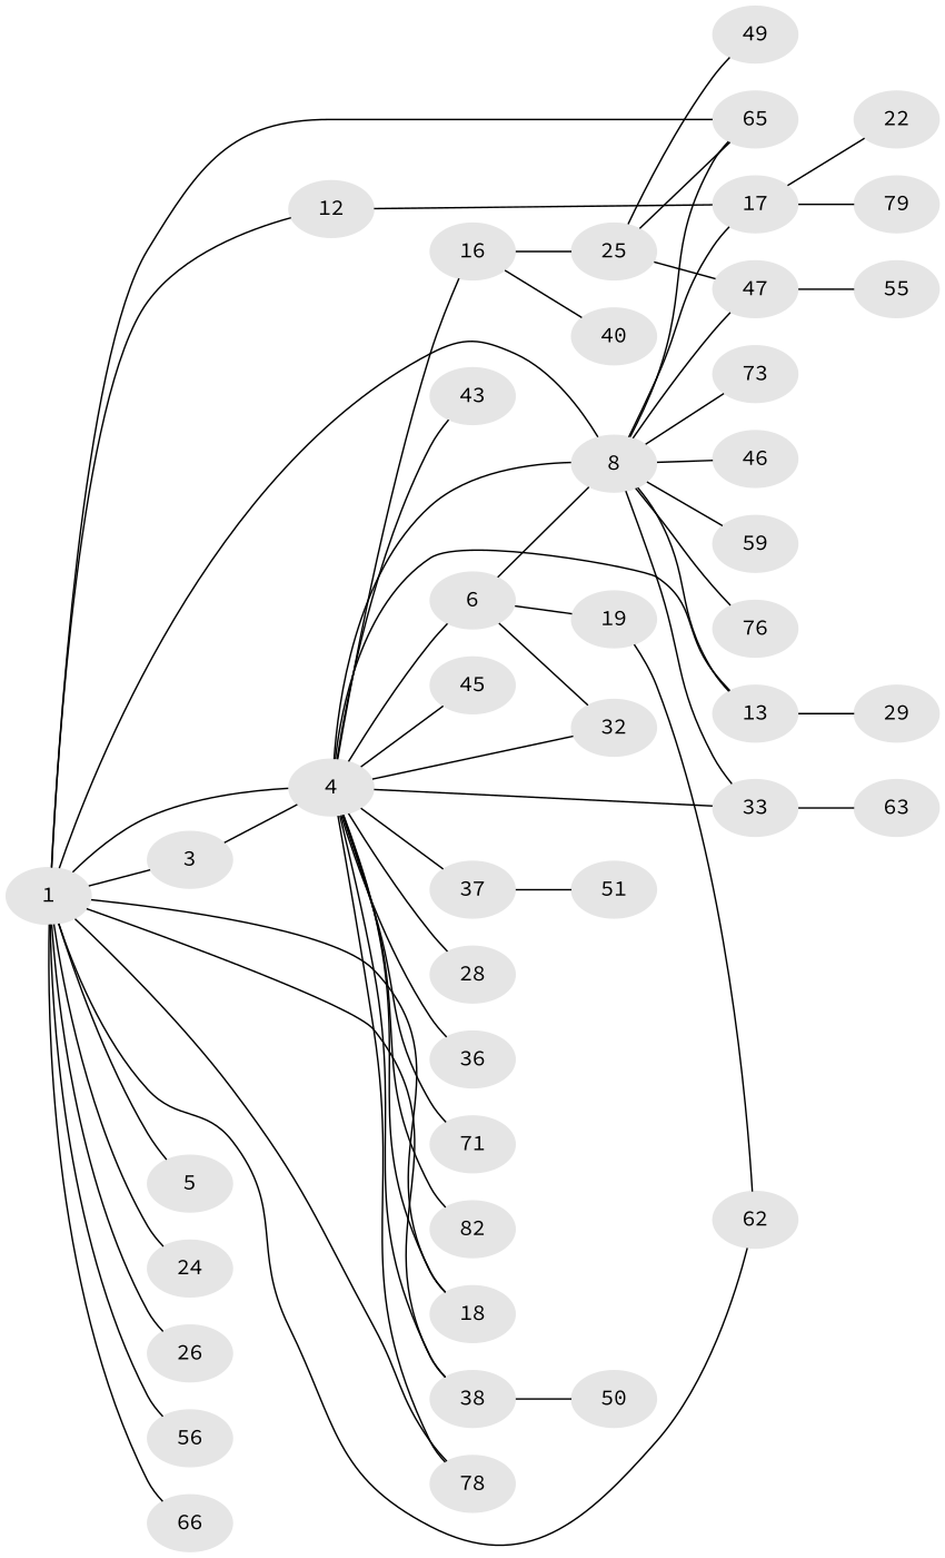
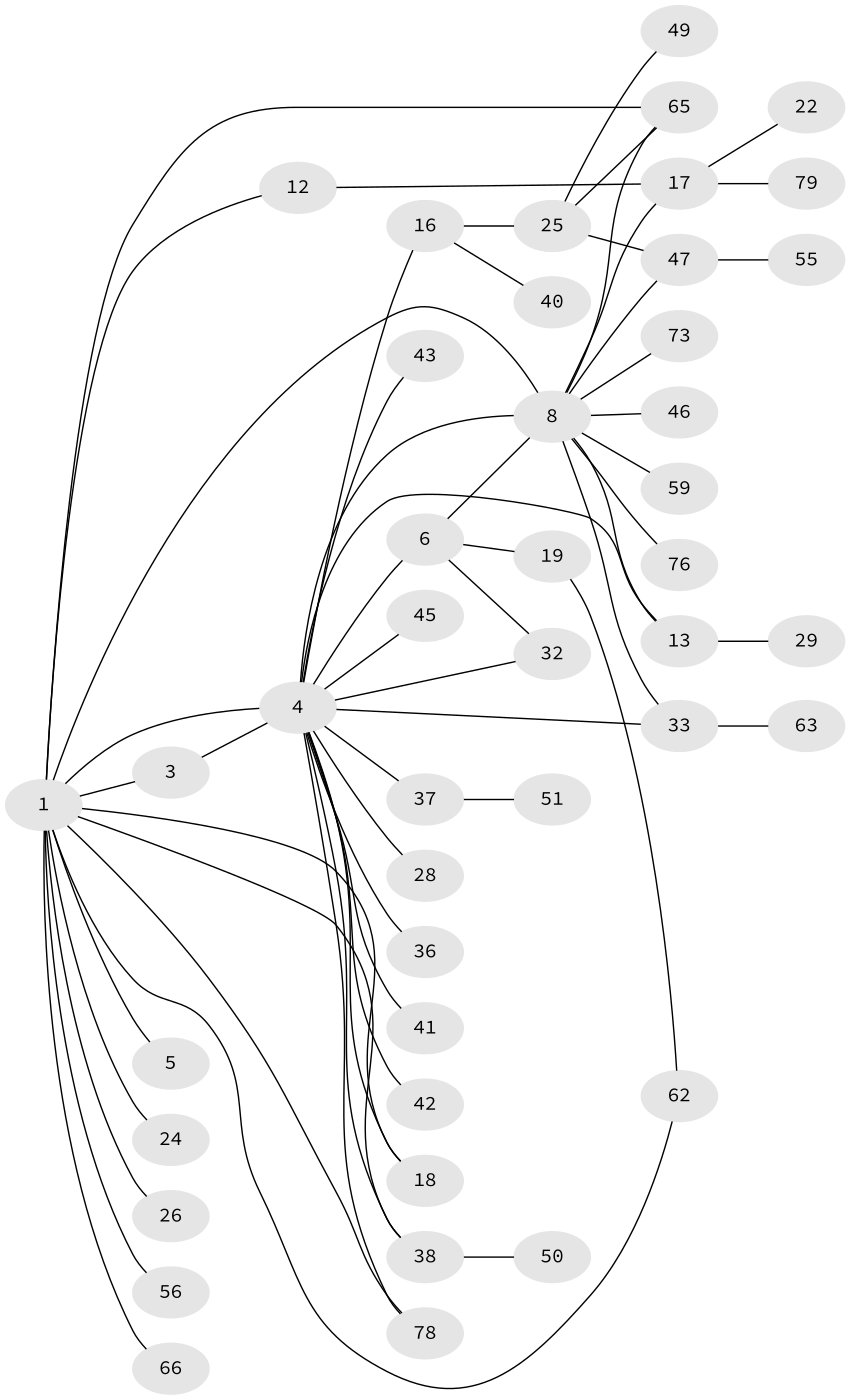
  graph {
    fontname="Source Code Pro"
    rankdir=LR
    node [color=gray90 fontname="Source Code Pro" style=filled]
    edge [fontname="Source Code Pro"]
    1 [super="+2+34"]
    3
    4 [super="+84+53+7"]
    5
    8 [super="+86+10+85+54+58+64"]
    12
    18 [super="+76+31"]
    24
    26
    38
    56
    62
    65 [super="+72+81"]
    n14 [label=66]
    78
    6
    13 [super="+14"]
    16
    28
    32
    33
    36
    37
-   41 [label=71]
-   42 [super="+87" label=82]
+   41
+   42 [super="+87"]
    43
    45
    17 [super="+61+57+20+67"]
    46
    47 [super="+83"]
    59
    n32 [label=76 super="+71"]
    73
    50
    19
    29
    25 [super="+44"]
    40
    63
    51
    22
    n42 [label=79]
    55 [super="+77"]
    49
    1 -- 3
    1 -- 4 [weight=4]
    1 -- 5
    1 -- 8 [weight=2]
    1 -- 12
    1 -- 18
    1 -- 24
    1 -- 26
    1 -- 38
    1 -- 56
    1 -- 62
    1 -- 65
    1 -- n14
    1 -- 78
    3 -- 4
    4 -- 8 [weight=4]
    4 -- 18
    4 -- 38
    4 -- 78
    4 -- 6 [weight=2]
    4 -- 13
    4 -- 16 [weight=2]
    4 -- 28
    4 -- 32
    4 -- 33
    4 -- 36
    4 -- 37
    4 -- 41
    4 -- 42
    4 -- 43
    4 -- 45
    8 -- 65
    8 -- 13 [weight=2]
    8 -- 33
    8 -- 17
    8 -- 46
    8 -- 47
    8 -- 59
    8 -- n32
    8 -- 73
    12 -- 17
    38 -- 50
    6 -- 8
    6 -- 32
    6 -- 19
    13 -- 29
    16 -- 25
    16 -- 40
    33 -- 63
    37 -- 51
    17 -- 22
    17 -- n42
    47 -- 55
    19 -- 62
    25 -- 65
    25 -- 47
    25 -- 49
  }
